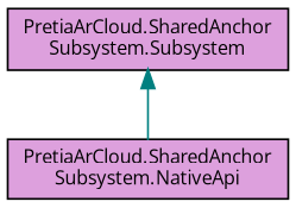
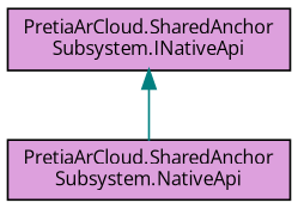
  digraph {
    rankdir=TB
    fontname="Open Sans"
    node [color=black fillcolor=plum fontname="Open Sans" fontsize=10 shape=record style=filled]
-   n1 [height=0.2 label="PretiaArCloud.SharedAnchor\lSubsystem.Subsystem" width=0.4]
+   n1 [height=0.2 label="PretiaArCloud.SharedAnchor\lSubsystem.INativeApi" width=0.4]
    n2 [height=0.2 label="PretiaArCloud.SharedAnchor\lSubsystem.NativeApi" width=0.4]
    n1 -> n2 [color=teal dir=back fontname="Open Sans" fontsize=10 labelfontname=Helvetica labelfontsize=10 style=solid]
  }
